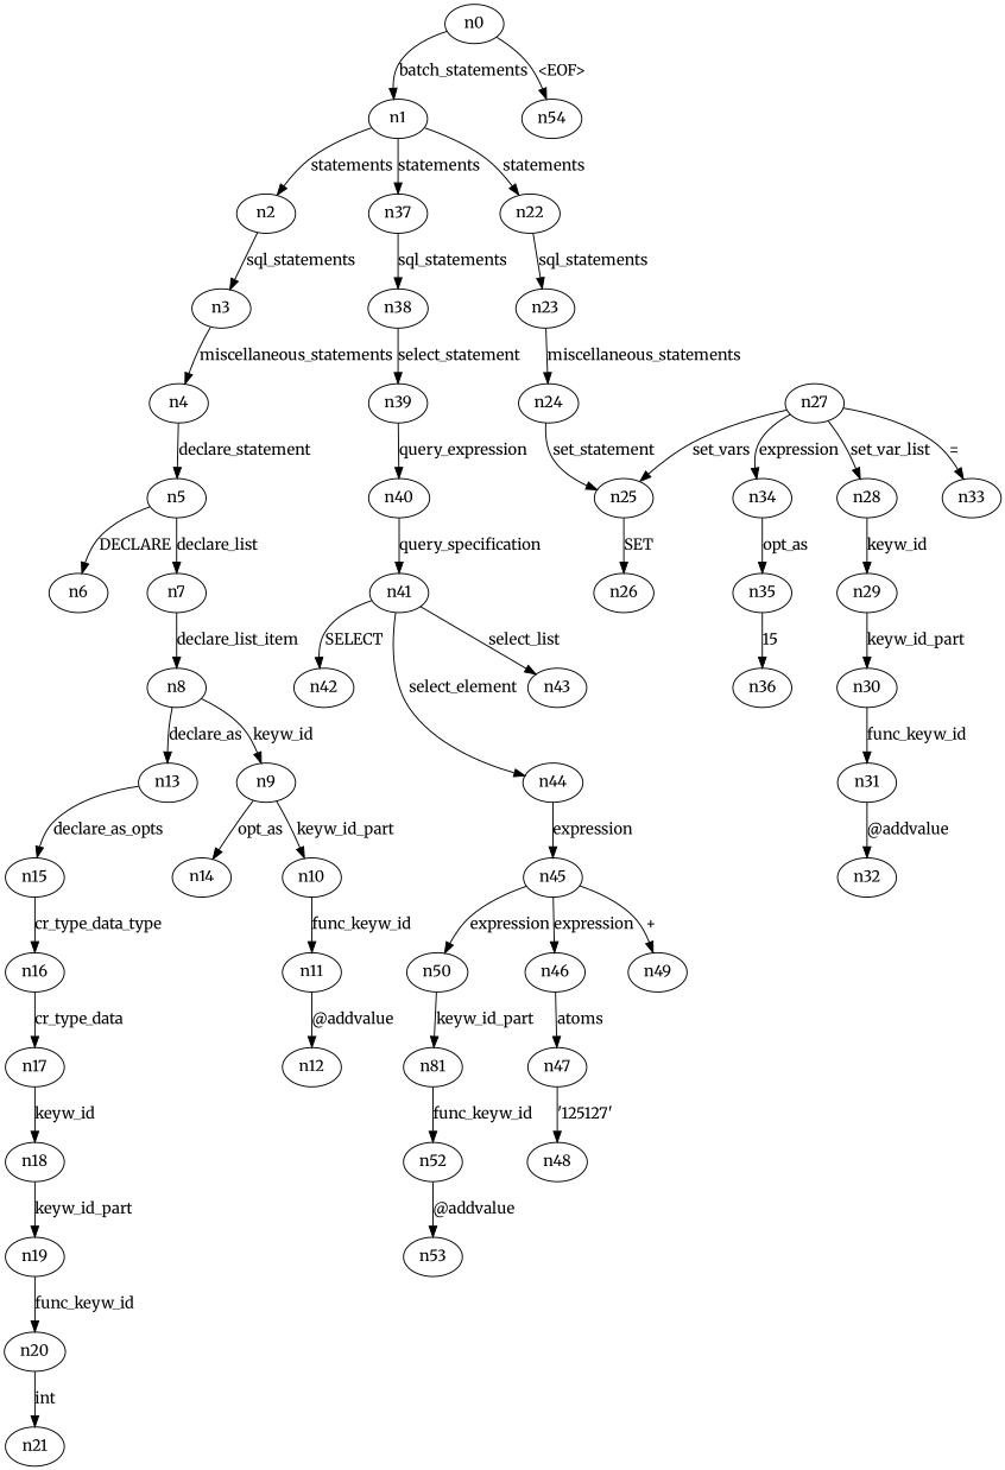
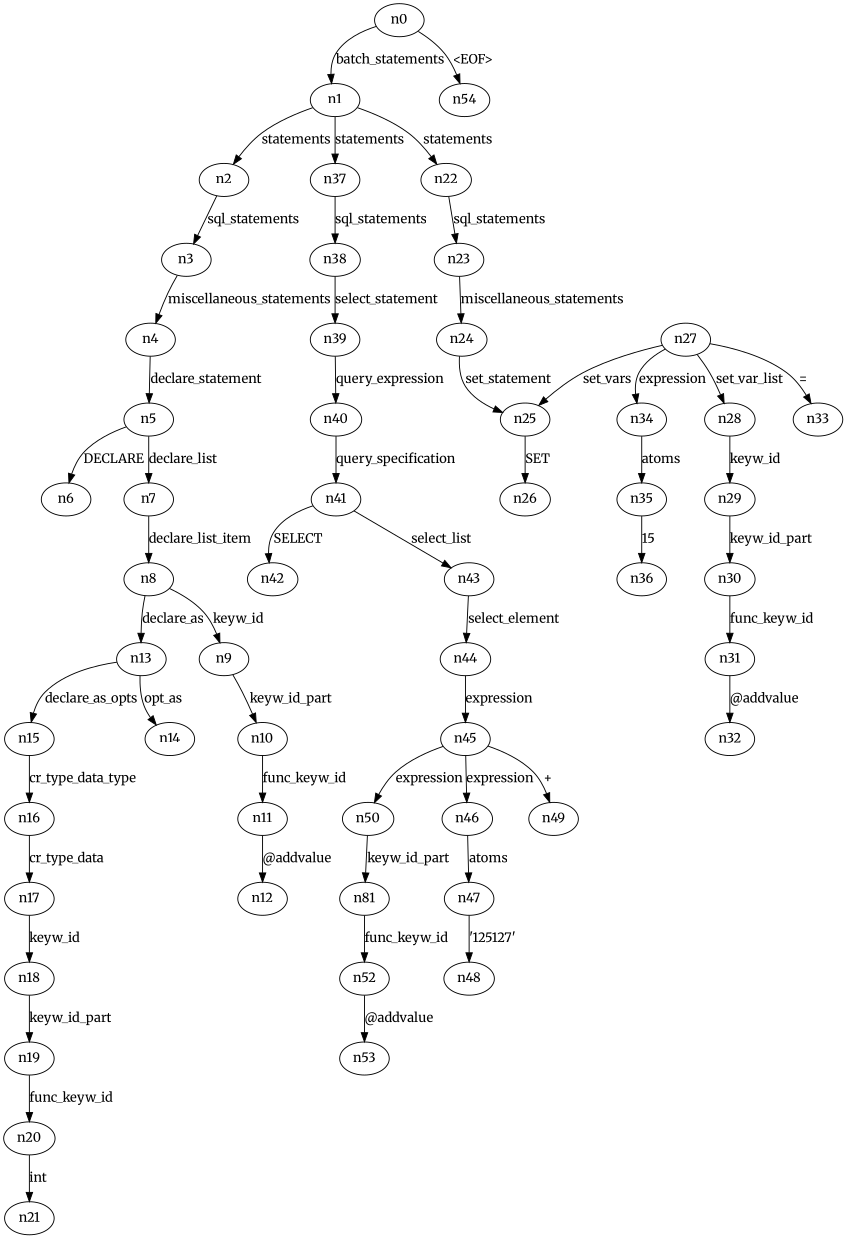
  digraph {
    fontname=Merriweather
    node [fontname=Merriweather]
    edge [fontname=Merriweather]
    n0
    n1
    n54
    n2
    n22
    n37
    n3
    n23
    n38
    n4
    n5
    n6
    n7
    n8
    n9
    n13
    n10
    n14
    n15
    n11
    n12
    n16
    n17
    n18
    n19
    n20
    n21
    n24
    n25
    n26
    n27
    n28
    n33
    n34
    n29
    n35
    n30
    n31
    n32
    n36
    n39
    n40
    n41
    n42
    n43
    n44
    n45
    n46
    n49
    n50
    n47
    n51 [label=n81]
    n48
    n52
    n53
    n0 -> n1 [label=batch_statements]
    n0 -> n54 [label="<EOF>"]
    n1 -> n2 [label=statements]
    n1 -> n22 [label=statements]
    n1 -> n37 [label=statements]
    n2 -> n3 [label=sql_statements]
    n22 -> n23 [label=sql_statements]
    n37 -> n38 [label=sql_statements]
    n3 -> n4 [label=miscellaneous_statements]
    n23 -> n24 [label=miscellaneous_statements]
    n38 -> n39 [label=select_statement]
    n4 -> n5 [label=declare_statement]
    n5 -> n6 [label=DECLARE]
    n5 -> n7 [label=declare_list]
    n7 -> n8 [label=declare_list_item]
    n8 -> n9 [label=keyw_id]
    n8 -> n13 [label=declare_as]
    n9 -> n10 [label=keyw_id_part]
-   n9 -> n14 [label=opt_as]
+   n13 -> n14 [label=opt_as]
    n13 -> n15 [label=declare_as_opts]
    n10 -> n11 [label=func_keyw_id]
    n15 -> n16 [label=cr_type_data_type]
    n11 -> n12 [label="@addvalue"]
    n16 -> n17 [label=cr_type_data]
    n17 -> n18 [label=keyw_id]
    n18 -> n19 [label=keyw_id_part]
    n19 -> n20 [label=func_keyw_id]
    n20 -> n21 [label=int]
    n24 -> n25 [label=set_statement]
    n25 -> n26 [label=SET]
    n27 -> n25 [label=set_vars]
    n27 -> n28 [label=set_var_list]
    n27 -> n33 [label="="]
    n27 -> n34 [label=expression]
    n28 -> n29 [label=keyw_id]
-   n34 -> n35 [label=opt_as]
+   n34 -> n35 [label=atoms]
    n29 -> n30 [label=keyw_id_part]
    n35 -> n36 [label=15]
    n30 -> n31 [label=func_keyw_id]
    n31 -> n32 [label="@addvalue"]
    n39 -> n40 [label=query_expression]
    n40 -> n41 [label=query_specification]
    n41 -> n42 [label=SELECT]
    n41 -> n43 [label=select_list]
-   n41 -> n44 [label=select_element]
+   n43 -> n44 [label=select_element]
    n44 -> n45 [label=expression]
    n45 -> n46 [label=expression]
    n45 -> n49 [label="+"]
    n45 -> n50 [label=expression]
    n46 -> n47 [label=atoms]
    n50 -> n51 [label=keyw_id_part]
    n47 -> n48 [label="'125127'"]
    n51 -> n52 [label=func_keyw_id]
    n52 -> n53 [label="@addvalue"]
  }
